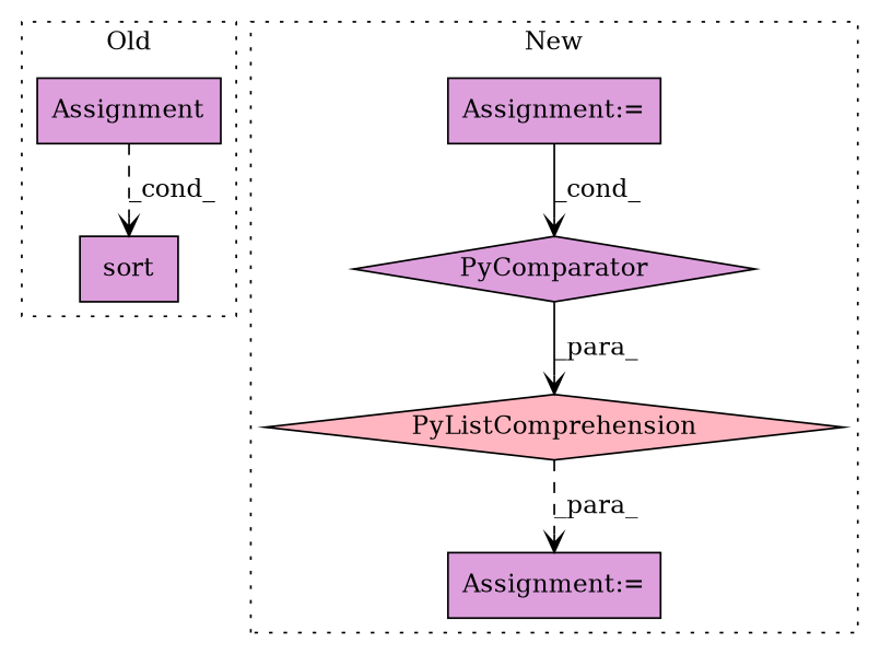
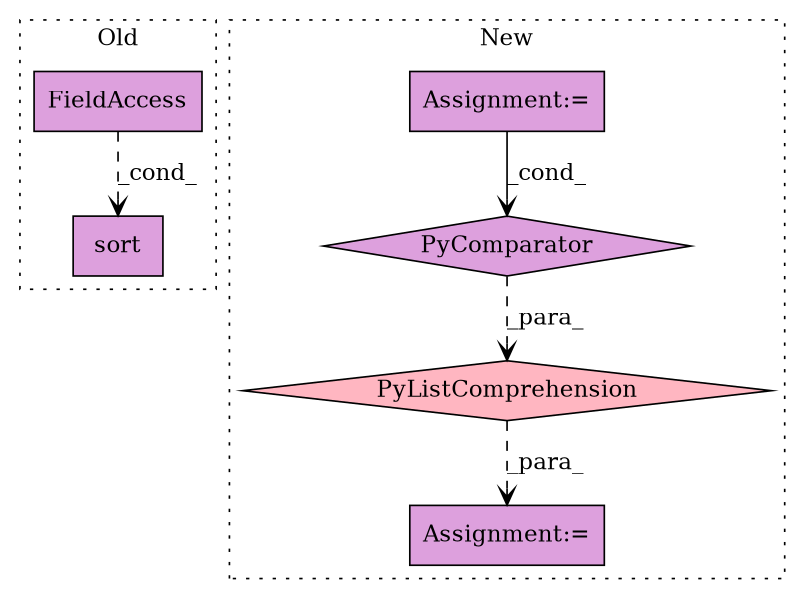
  digraph {
    node [a=7 fillcolor=plum shape=box style=filled]
    edge [arrowhead=vee style=dashed]
    n1 [a=32 l="5,1" label=sort s="1161,1172"]
-   n2 [a=22 l=2 label=Assignment s=1170]
+   n2 [a=22 l=2 label=FieldAccess s=1170]
    n3 [a=113 l=40 label=PyComparator s=1343 shape=diamond]
    n4 [l=1 label="Assignment:=" s=1174]
    n5 [a=109 fillcolor=lightpink l=132 label=PyListComprehension s=1259 shape=diamond]
    n6 [l=14 label="Assignment:=" s=1245]
    subgraph cluster_1 {
      label=Old
      style=dotted
      n1
      n2
    }
    subgraph cluster_2 {
      label=New
      style=dotted
      n3
      n4
      n5
      n6
    }
    n2 -> n1 [label=_cond_]
-   n3 -> n5 [label=_para_ style=solid]
+   n3 -> n5 [label=_para_]
    n4 -> n3 [label=_cond_ style=solid]
    n5 -> n6 [label=_para_]
  }
